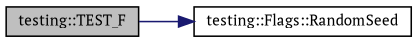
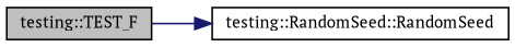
  digraph {
    rankdir=LR
    fontname="PT Serif"
    node [color=black fontname="PT Serif" fontsize=10 shape=record]
    n1 [fillcolor=grey75 fontcolor=black height=0.2 label="testing::TEST_F" style=filled width=0.4]
-   n2 [height=0.2 label="testing::Flags::RandomSeed" width=0.4]
+   n2 [height=0.2 label="testing::RandomSeed::RandomSeed" width=0.4]
    n1 -> n2 [color=midnightblue fontname="PT Serif" fontsize=10 labelfontname=Helvetica labelfontsize=10 style=solid]
  }
